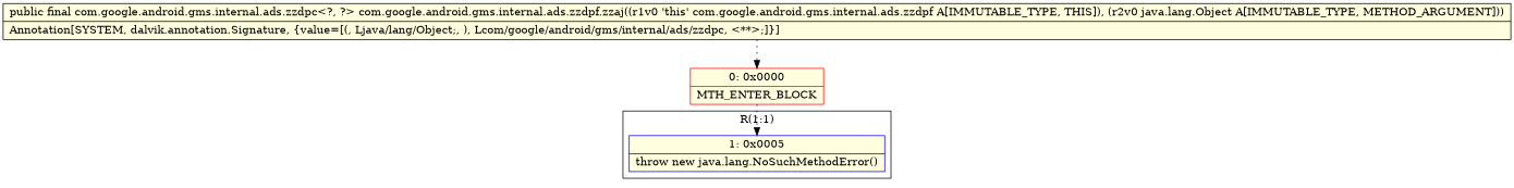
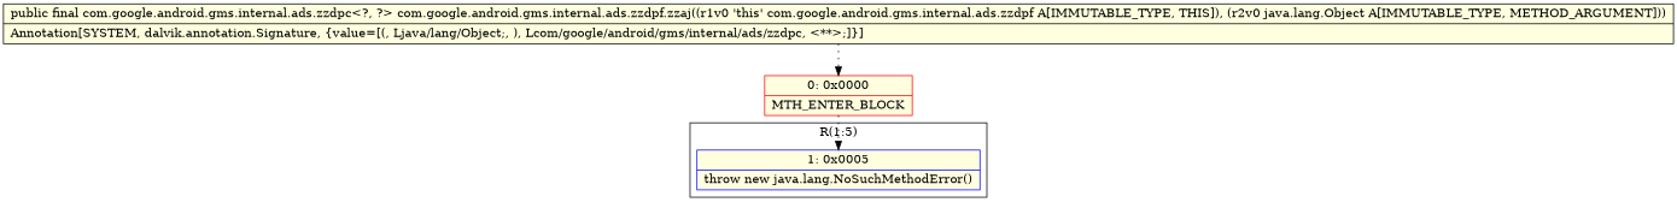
  digraph {
    node [shape=record style=filled fillcolor=lightyellow]
    edge [style=dotted]
    n1 [color=blue label="{1\:\ 0x0005|throw new java.lang.NoSuchMethodError()\l}"]
    n2 [color=red label="{0\:\ 0x0000|MTH_ENTER_BLOCK\l}"]
    n3 [label="{public final com.google.android.gms.internal.ads.zzdpc\<?, ?\> com.google.android.gms.internal.ads.zzdpf.zzaj((r1v0 'this' com.google.android.gms.internal.ads.zzdpf A[IMMUTABLE_TYPE, THIS]), (r2v0 java.lang.Object A[IMMUTABLE_TYPE, METHOD_ARGUMENT]))  | Annotation[SYSTEM, dalvik.annotation.Signature, \{value=[(, Ljava\/lang\/Object;, ), Lcom\/google\/android\/gms\/internal\/ads\/zzdpc, \<**\>;]\}]\l}"]
    subgraph cluster_1 {
-     label="R(1:1)"
+     label="R(1:5)"
      n1
    }
    n2 -> n1
    n3 -> n2
  }
